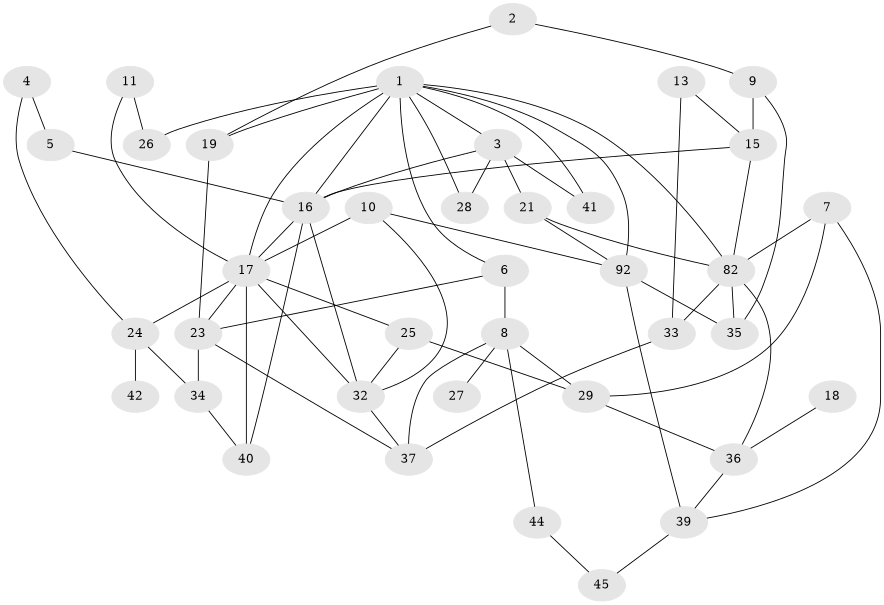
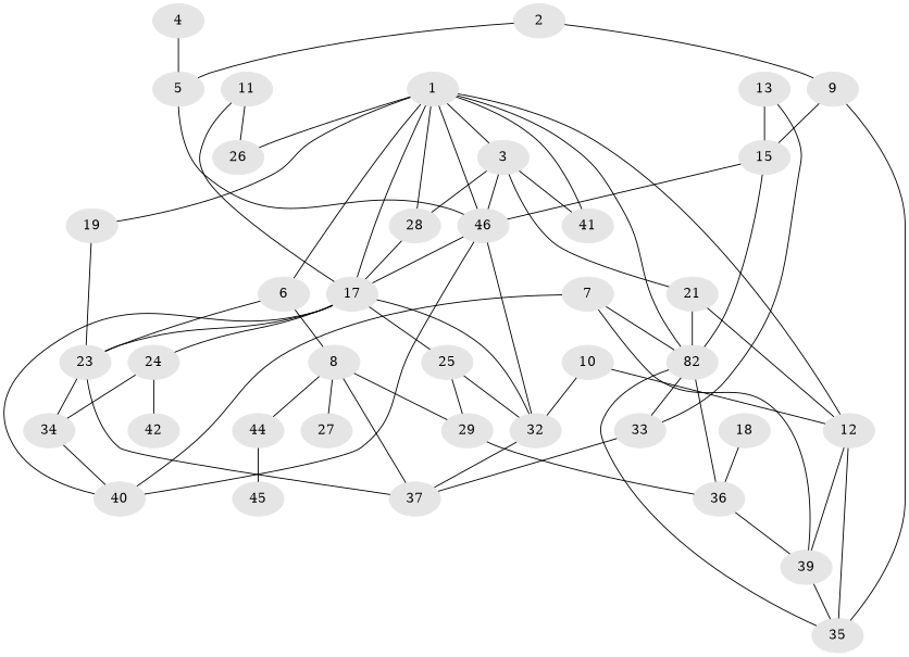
  graph {
    node [color=gray90 style=filled]
    edge [weight=1.0]
    1
    3
    6
-   12 [label=92]
-   16
+   12
+   16 [label=46]
    17
    19
    n8 [label=82]
    26
    28
    41
    21
    8
    23
    39
    35
    40
    32
    24
    25
    33
    36
    2
    9
    15
    4
    5
    34
    42
    27
    29
    37
    44
    7
    45
    10
    11
    13
    18
    1 -- 3
    1 -- 6
    1 -- 12
    1 -- 16 [weight=2.0]
    1 -- 17 [weight=2.0]
    1 -- 19
    1 -- n8
    1 -- 26
    1 -- 28
    1 -- 41
    3 -- 16
    3 -- 28
    3 -- 41
    3 -- 21
    6 -- 8
    6 -- 23
    12 -- 39
    12 -- 35
    16 -- 17
    16 -- 40
    16 -- 32 [weight=3.0]
    17 -- 23
    17 -- 40
    17 -- 32
    17 -- 24
    17 -- 25
    19 -- 23
    n8 -- 35
    n8 -- 33
    n8 -- 36
    21 -- 12
    21 -- n8
    8 -- 27
    8 -- 29
    8 -- 37 [weight=2.0]
    8 -- 44
    23 -- 34
    23 -- 37
-   39 -- 45
+   39 -- 35
    32 -- 37
    24 -- 34
    24 -- 42
    25 -- 32
    25 -- 29
    33 -- 37
    36 -- 39
-   2 -- 19
+   2 -- 5
    2 -- 9
    9 -- 35
    9 -- 15
    15 -- 16
    15 -- n8
-   4 -- 24
    4 -- 5
    5 -- 16
    34 -- 40
    29 -- 36
    44 -- 45
    7 -- n8
    7 -- 39
-   7 -- 29
+   7 -- 40
    10 -- 12
-   10 -- 17
+   28 -- 17
    10 -- 32
    11 -- 17
    11 -- 26
    13 -- 33
    13 -- 15
    18 -- 36
  }
